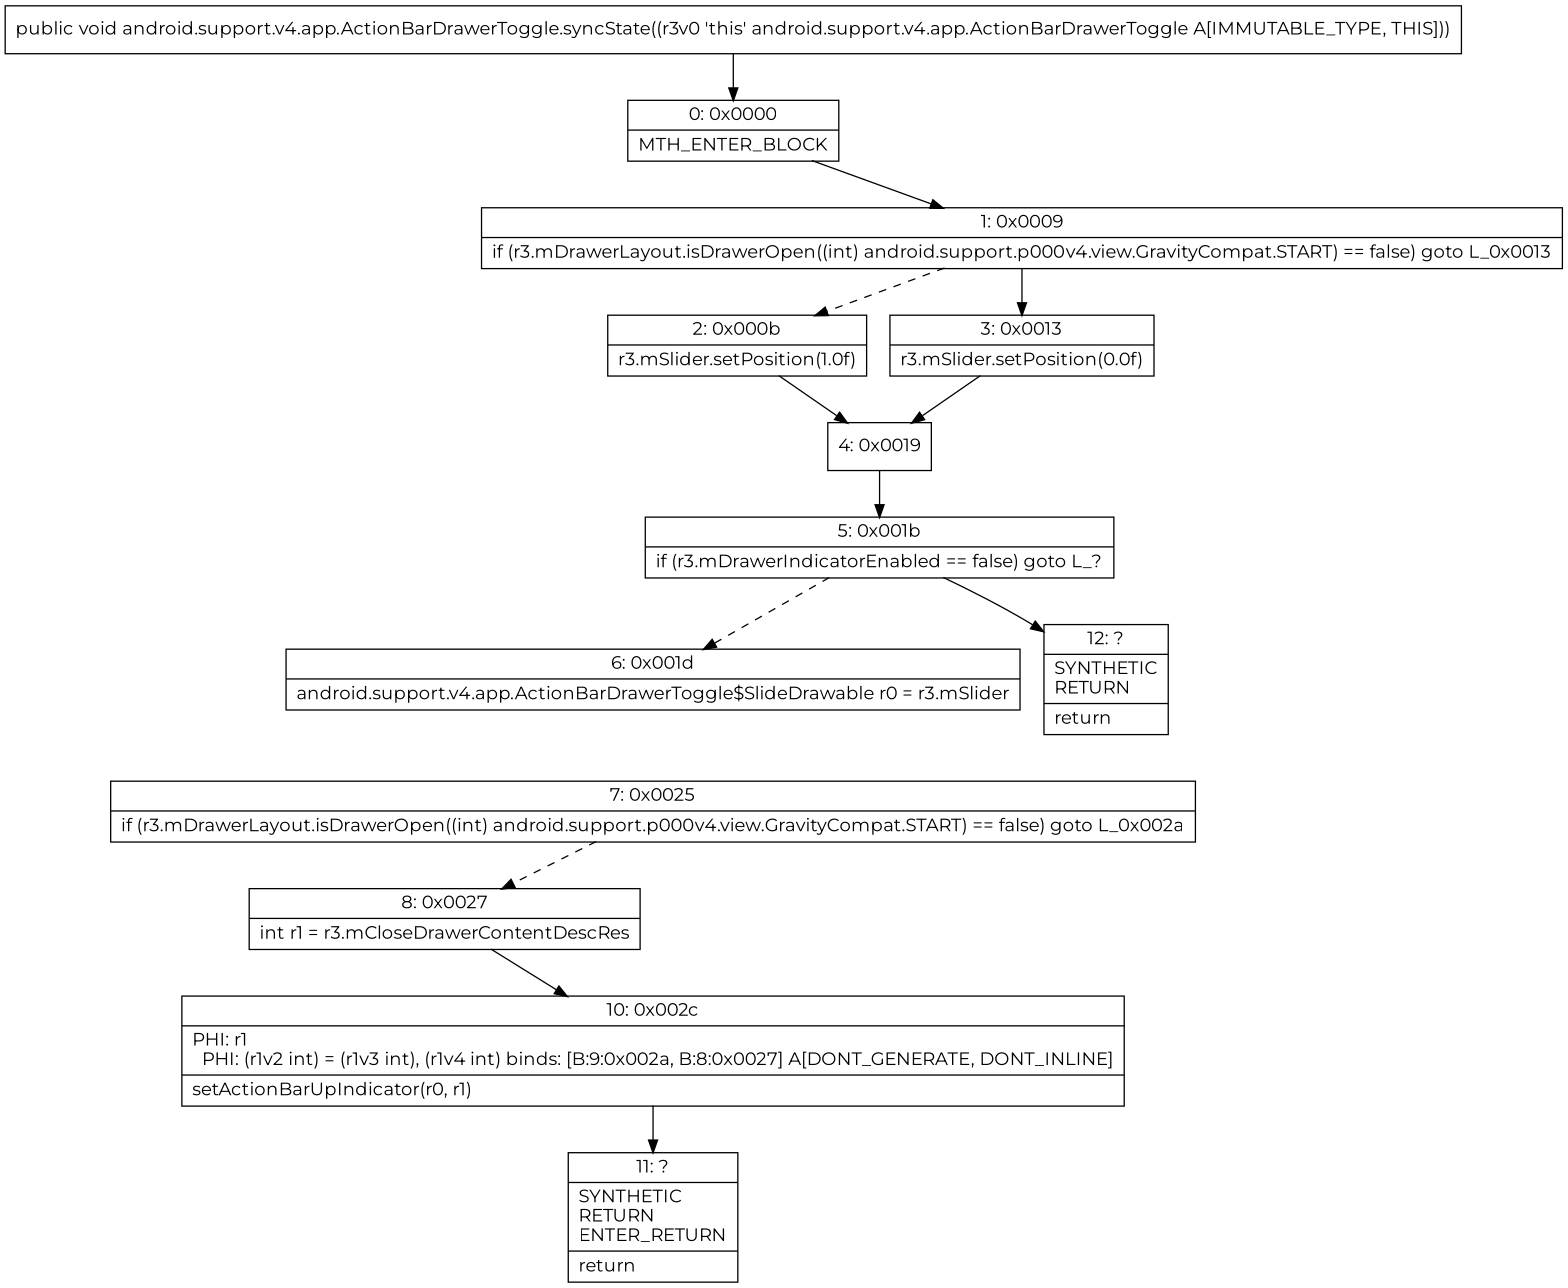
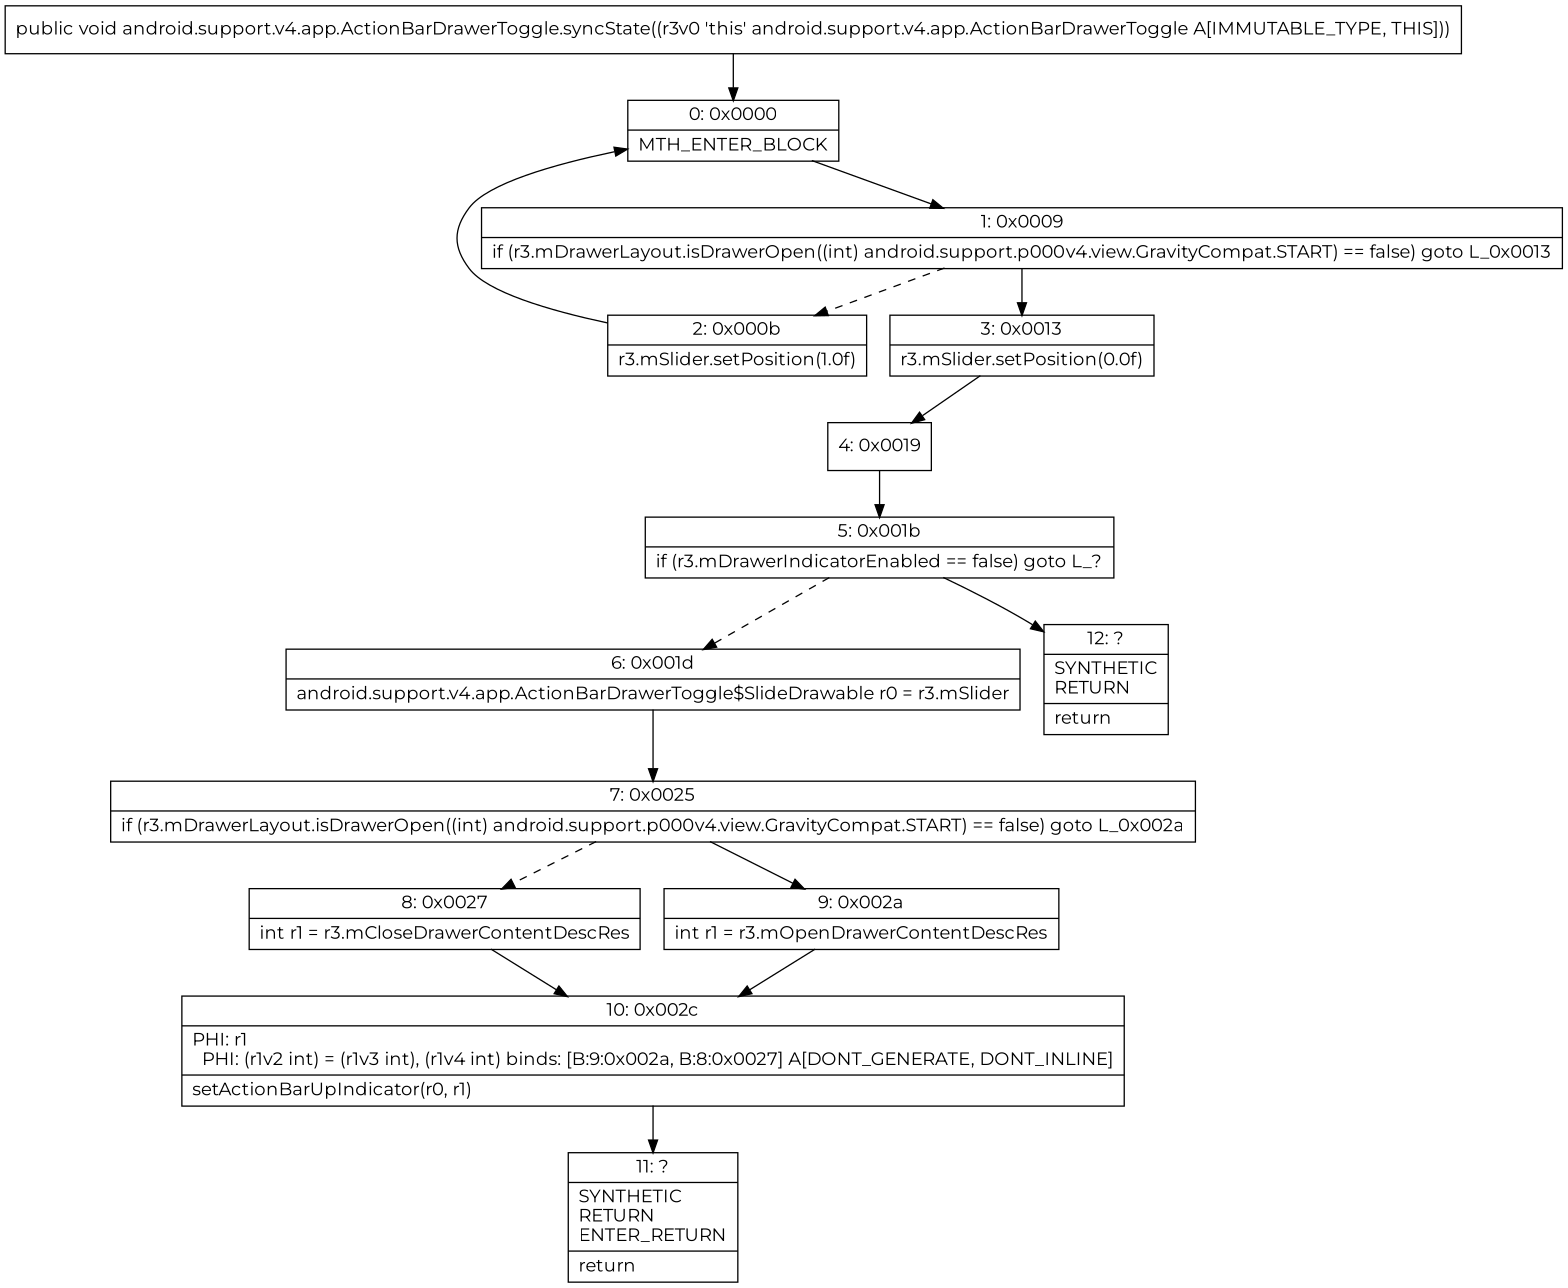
  digraph {
    fontname=Montserrat
    node [fontname=Montserrat shape=record]
    edge [fontname=Montserrat]
    n1 [label="{0\:\ 0x0000|MTH_ENTER_BLOCK\l}"]
    n2 [label="{1\:\ 0x0009|if (r3.mDrawerLayout.isDrawerOpen((int) android.support.p000v4.view.GravityCompat.START) == false) goto L_0x0013\l}"]
    n3 [label="{2\:\ 0x000b|r3.mSlider.setPosition(1.0f)\l}"]
    n4 [label="{3\:\ 0x0013|r3.mSlider.setPosition(0.0f)\l}"]
    n5 [label="{4\:\ 0x0019}"]
    n6 [label="{5\:\ 0x001b|if (r3.mDrawerIndicatorEnabled == false) goto L_?\l}"]
    n7 [label="{6\:\ 0x001d|android.support.v4.app.ActionBarDrawerToggle$SlideDrawable r0 = r3.mSlider\l}"]
    n8 [label="{12\:\ ?|SYNTHETIC\lRETURN\l|return\l}"]
    n9 [label="{7\:\ 0x0025|if (r3.mDrawerLayout.isDrawerOpen((int) android.support.p000v4.view.GravityCompat.START) == false) goto L_0x002a\l}"]
    n10 [label="{8\:\ 0x0027|int r1 = r3.mCloseDrawerContentDescRes\l}"]
+   n11 [label="{9\:\ 0x002a|int r1 = r3.mOpenDrawerContentDescRes\l}"]
    n12 [label="{10\:\ 0x002c|PHI: r1 \l  PHI: (r1v2 int) = (r1v3 int), (r1v4 int) binds: [B:9:0x002a, B:8:0x0027] A[DONT_GENERATE, DONT_INLINE]\l|setActionBarUpIndicator(r0, r1)\l}"]
    n13 [label="{11\:\ ?|SYNTHETIC\lRETURN\lENTER_RETURN\l|return\l}"]
    n14 [label="{public void android.support.v4.app.ActionBarDrawerToggle.syncState((r3v0 'this' android.support.v4.app.ActionBarDrawerToggle A[IMMUTABLE_TYPE, THIS])) }"]
    n1 -> n2
    n2 -> n3 [style=dashed]
    n2 -> n4
-   n3 -> n5
+   n3 -> n1
    n4 -> n5
    n5 -> n6
    n6 -> n7 [style=dashed]
    n6 -> n8
+   n7 -> n9
    n9 -> n10 [style=dashed]
+   n9 -> n11
    n10 -> n12
+   n11 -> n12
    n12 -> n13
    n14 -> n1
  }
